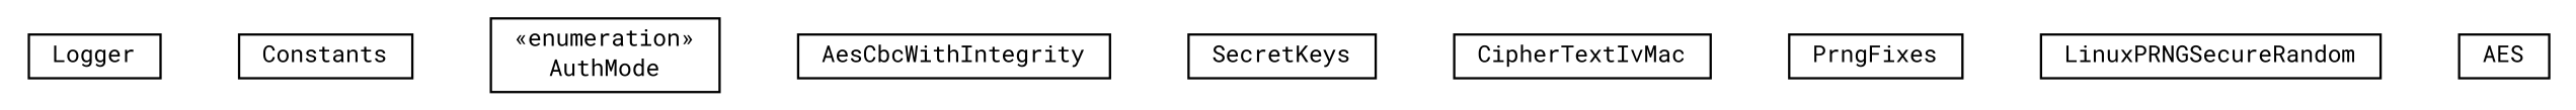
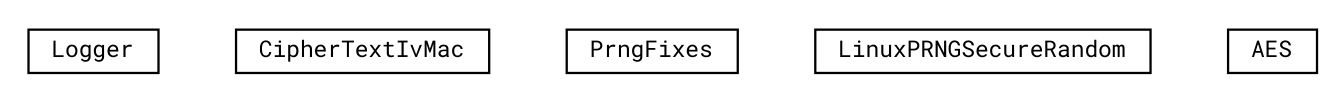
  digraph {
    nodesep=0.25
    ranksep=0.5
    fontname="Roboto Mono"
    node [fontcolor=black fontname="Roboto Mono" fontsize=10.0 shape=plaintext]
    n1 [label=<<table title="org.miloss.fgsms.common.Logger" border="0" cellborder="1" cellspacing="0" cellpadding="2" port="p" href="./Logger.html"> 		<tr><td><table border="0" cellspacing="0" cellpadding="1"> <tr><td align="center" balign="center"> Logger </td></tr> 		</table></td></tr> 		</table>>]
-   n2 [label=<<table title="org.miloss.fgsms.common.Constants" border="0" cellborder="1" cellspacing="0" cellpadding="2" port="p" href="./Constants.html"> 		<tr><td><table border="0" cellspacing="0" cellpadding="1"> <tr><td align="center" balign="center"> Constants </td></tr> 		</table></td></tr> 		</table>>]
-   n3 [label=<<table title="org.miloss.fgsms.common.Constants.AuthMode" border="0" cellborder="1" cellspacing="0" cellpadding="2" port="p" href="./Constants.AuthMode.html"> 		<tr><td><table border="0" cellspacing="0" cellpadding="1"> <tr><td align="center" balign="center"> &#171;enumeration&#187; </td></tr> <tr><td align="center" balign="center"> AuthMode </td></tr> 		</table></td></tr> 		</table>>]
-   n4 [label=<<table title="org.miloss.fgsms.common.AesCbcWithIntegrity" border="0" cellborder="1" cellspacing="0" cellpadding="2" port="p" href="./AesCbcWithIntegrity.html"> 		<tr><td><table border="0" cellspacing="0" cellpadding="1"> <tr><td align="center" balign="center"> AesCbcWithIntegrity </td></tr> 		</table></td></tr> 		</table>>]
-   n5 [label=<<table title="org.miloss.fgsms.common.AesCbcWithIntegrity.SecretKeys" border="0" cellborder="1" cellspacing="0" cellpadding="2" port="p" href="./AesCbcWithIntegrity.SecretKeys.html"> 		<tr><td><table border="0" cellspacing="0" cellpadding="1"> <tr><td align="center" balign="center"> SecretKeys </td></tr> 		</table></td></tr> 		</table>>]
    n6 [label=<<table title="org.miloss.fgsms.common.AesCbcWithIntegrity.CipherTextIvMac" border="0" cellborder="1" cellspacing="0" cellpadding="2" port="p" href="./AesCbcWithIntegrity.CipherTextIvMac.html"> 		<tr><td><table border="0" cellspacing="0" cellpadding="1"> <tr><td align="center" balign="center"> CipherTextIvMac </td></tr> 		</table></td></tr> 		</table>>]
    n7 [label=<<table title="org.miloss.fgsms.common.AesCbcWithIntegrity.PrngFixes" border="0" cellborder="1" cellspacing="0" cellpadding="2" port="p" href="./AesCbcWithIntegrity.PrngFixes.html"> 		<tr><td><table border="0" cellspacing="0" cellpadding="1"> <tr><td align="center" balign="center"> PrngFixes </td></tr> 		</table></td></tr> 		</table>>]
    n8 [label=<<table title="org.miloss.fgsms.common.AesCbcWithIntegrity.PrngFixes.LinuxPRNGSecureRandom" border="0" cellborder="1" cellspacing="0" cellpadding="2" port="p" href="./AesCbcWithIntegrity.PrngFixes.LinuxPRNGSecureRandom.html"> 		<tr><td><table border="0" cellspacing="0" cellpadding="1"> <tr><td align="center" balign="center"> LinuxPRNGSecureRandom </td></tr> 		</table></td></tr> 		</table>>]
    n9 [label=<<table title="org.miloss.fgsms.common.AES" border="0" cellborder="1" cellspacing="0" cellpadding="2" port="p" href="./AES.html"> 		<tr><td><table border="0" cellspacing="0" cellpadding="1"> <tr><td align="center" balign="center"> AES </td></tr> 		</table></td></tr> 		</table>>]
  }
